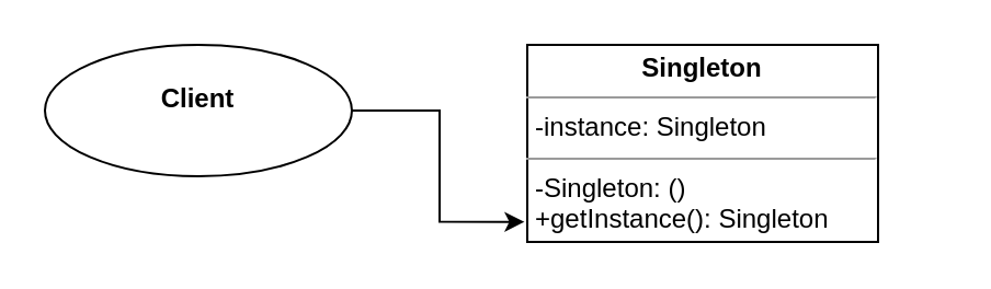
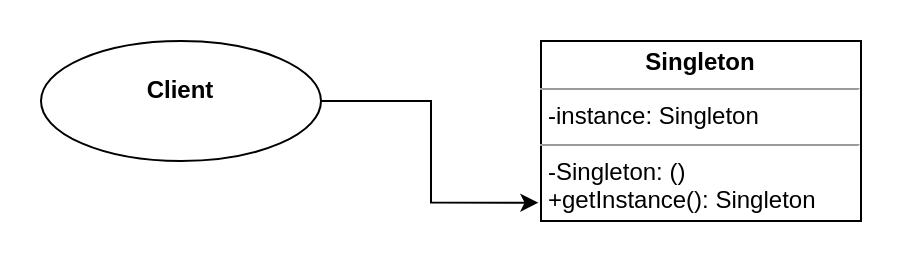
  <mxCell id="0" />
  <mxCell id="1" parent="0" />
  <mxCell id="2" style="edgeStyle=orthogonalEdgeStyle;rounded=0;orthogonalLoop=1;jettySize=auto;html=1;entryX=-0.008;entryY=0.898;entryDx=0;entryDy=0;entryPerimeter=0;" edge="1" parent="1" source="3" target="4"><mxGeometry relative="1" as="geometry"><mxPoint x="280" y="65" as="targetPoint" /></mxGeometry></mxCell>
  <mxCell id="3" value="&lt;p style=&quot;margin: 0px ; margin-top: 4px ; text-align: center&quot;&gt;&lt;br&gt;&lt;b&gt;Client&lt;/b&gt;&lt;/p&gt;" style="ellipse;verticalAlign=top;align=left;overflow=fill;fontSize=12;fontFamily=Helvetica;html=1;" vertex="1" parent="1"><mxGeometry x="20" y="20" width="140" height="60" as="geometry" /></mxCell>
- <mxCell id="4" value="&lt;p style=&quot;margin: 0px ; margin-top: 4px ; text-align: center&quot;&gt;&lt;b&gt;Singleton&lt;/b&gt;&lt;/p&gt;&lt;hr size=&quot;1&quot;&gt;&lt;p style=&quot;margin: 0px ; margin-left: 4px&quot;&gt;-instance: Singleton&lt;/p&gt;&lt;hr size=&quot;1&quot;&gt;&lt;p style=&quot;margin: 0px ; margin-left: 4px&quot;&gt;&lt;span&gt;-Singleton: ()&lt;br&gt;&lt;/span&gt;&lt;/p&gt;&lt;p style=&quot;margin: 0px 0px 0px 4px&quot;&gt;+getInstance(): Singleton&lt;/p&gt;&lt;div&gt;&lt;br&gt;&lt;/div&gt;" style="verticalAlign=top;align=left;overflow=fill;fontSize=12;fontFamily=Helvetica;html=1;" vertex="1" parent="1"><mxGeometry x="240" y="20" width="160" height="90" as="geometry" /></mxCell>
+ <mxCell id="4" value="&lt;p style=&quot;margin: 0px ; margin-top: 4px ; text-align: center&quot;&gt;&lt;b&gt;Singleton&lt;/b&gt;&lt;/p&gt;&lt;hr size=&quot;1&quot;&gt;&lt;p style=&quot;margin: 0px ; margin-left: 4px&quot;&gt;-instance: Singleton&lt;/p&gt;&lt;hr size=&quot;1&quot;&gt;&lt;p style=&quot;margin: 0px ; margin-left: 4px&quot;&gt;&lt;span&gt;-Singleton: ()&lt;br&gt;&lt;/span&gt;&lt;/p&gt;&lt;p style=&quot;margin: 0px 0px 0px 4px&quot;&gt;+getInstance(): Singleton&lt;/p&gt;&lt;div&gt;&lt;br&gt;&lt;/div&gt;" style="verticalAlign=top;align=left;overflow=fill;fontSize=12;fontFamily=Helvetica;html=1;" vertex="1" parent="1"><mxGeometry x="270" y="20" width="160" height="90" as="geometry" /></mxCell>
